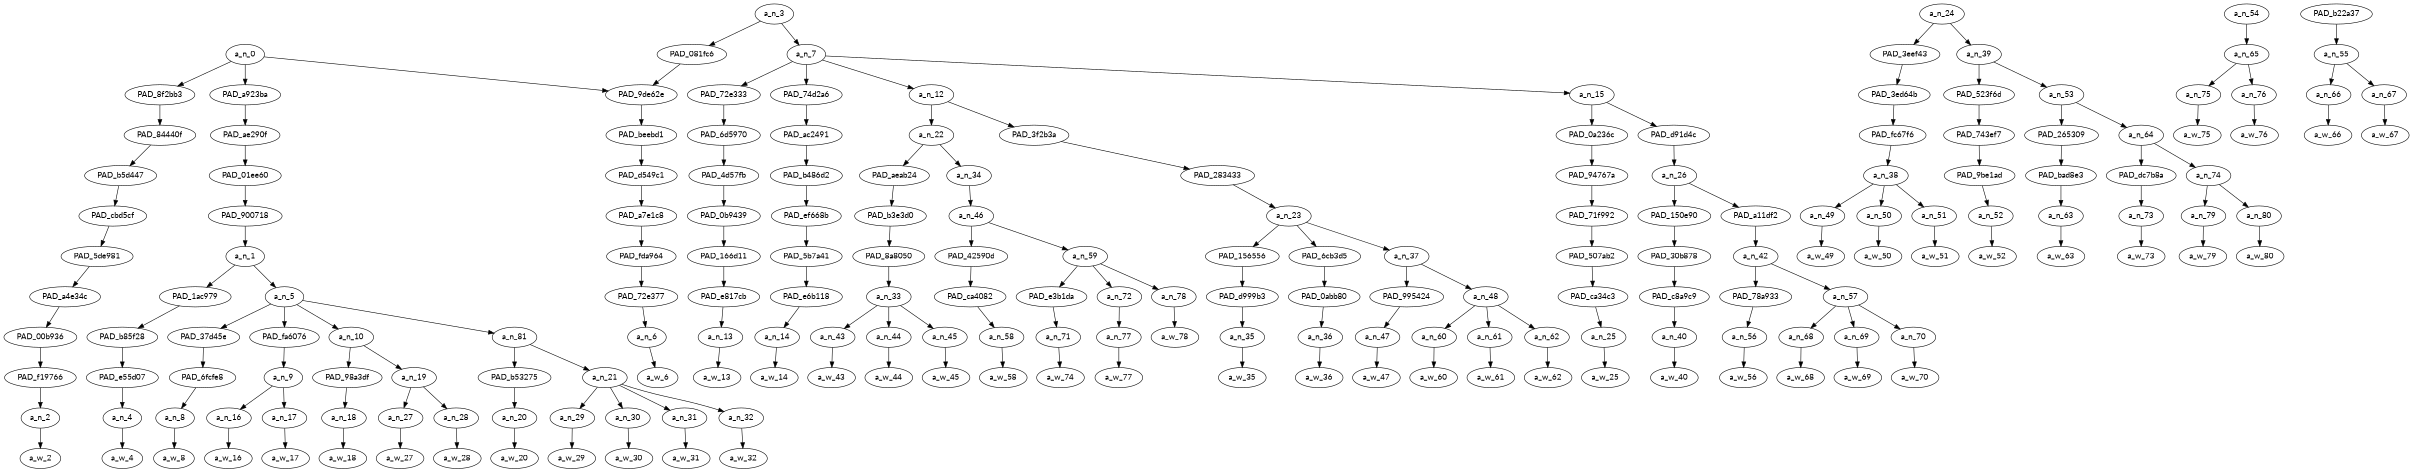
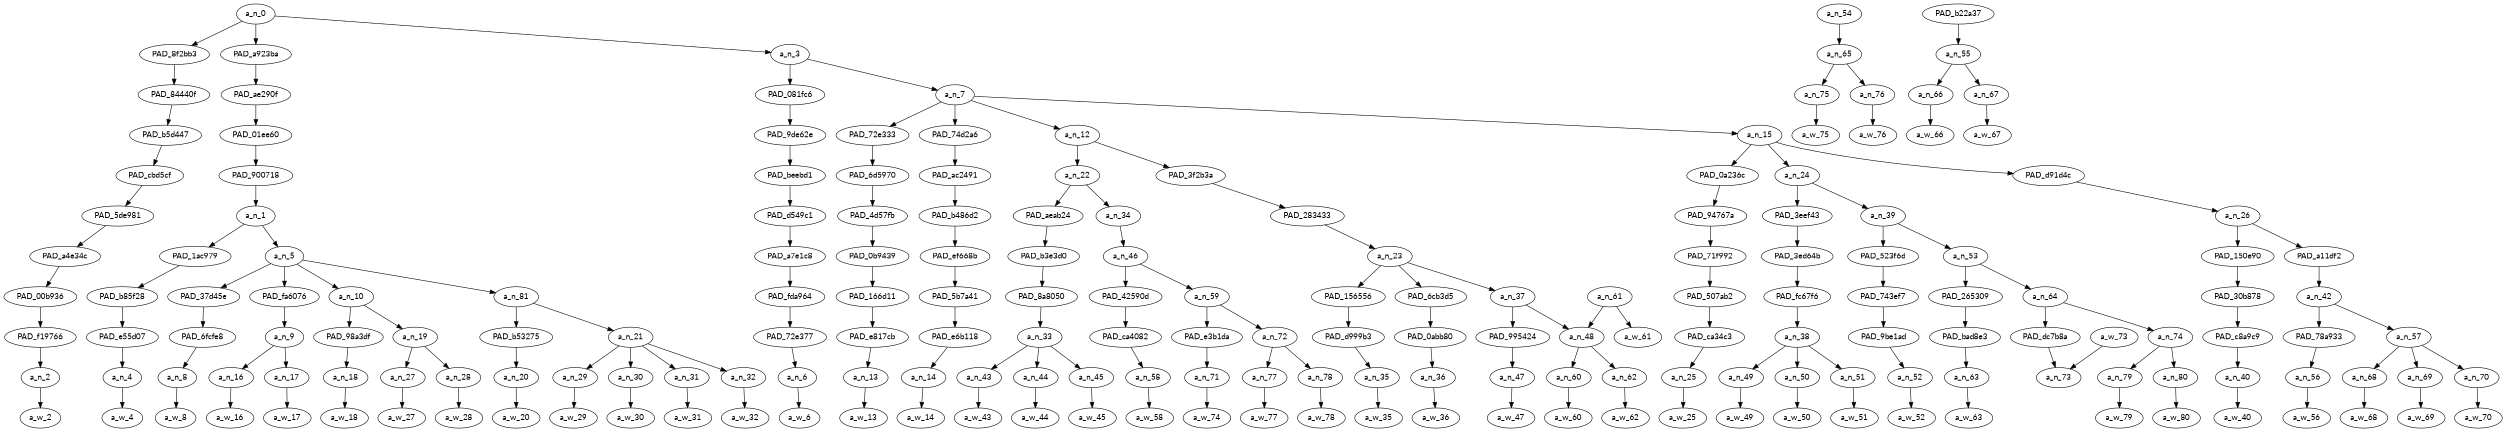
  strict digraph {
    fontname=Lato
    node [div_dir=1 fontname=Lato index=0 level=1 text_span="[12]" value=0.01015501]
    edge [fontname=Lato]
    a_n_0 [level=10 text_span="[0, 1, 2, 3, 4, 5, 6, 7, 8, 9, 10, 11, 12, 13, 14, 15, 16, 17, 18, 19, 20, 21, 22, 23, 24, 25, 26, 27, 28, 29, 30, 31, 32, 33, 34, 35, 36, 37, 38, 39, 40, 41, 42, 43, 44, 45, 46]" value=1.00000002]
    PAD_8f2bb3 [index=1 level=9]
    PAD_a923ba [level=9 text_span="[0, 1, 2, 3, 4, 5, 6, 7, 8, 9, 10, 11]" value=0.14700279]
    a_n_3 [index=2 level=9 text_span="[13, 14, 15, 16, 17, 18, 19, 20, 21, 22, 23, 24, 25, 26, 27, 28, 29, 30, 31, 32, 33, 34, 35, 36, 37, 38, 39, 40, 41, 42, 43, 44, 45, 46]" value=0.84233708]
    PAD_84440f [index=1 level=8]
    PAD_ae290f [level=8 text_span="[0, 1, 2, 3, 4, 5, 6, 7, 8, 9, 10, 11]" value=0.14700279]
    PAD_081fc6 [index=2 level=8 text_span="[13]" value=0.01088401]
    a_n_7 [index=3 level=8 text_span="[14, 15, 16, 17, 18, 19, 20, 21, 22, 23, 24, 25, 26, 27, 28, 29, 30, 31, 32, 33, 34, 35, 36, 37, 38, 39, 40, 41, 42, 43, 44, 45, 46]" value=0.83088985]
    PAD_b5d447 [index=1 level=7]
    PAD_01ee60 [level=7 text_span="[0, 1, 2, 3, 4, 5, 6, 7, 8, 9, 10, 11]" value=0.14700279]
    PAD_9de62e [index=2 level=7 text_span="[13]" value=0.01088401]
    PAD_72e333 [index=4 level=7 text_span="[27]" value=0.01288789]
    PAD_74d2a6 [index=5 level=7 text_span="[28]" value=0.01140554]
    a_n_12 [index=3 level=7 text_span="[14, 15, 16, 17, 18, 19, 20, 21, 22, 23, 24, 25, 26]" value=0.15842724]
    a_n_15 [index=6 level=7 text_span="[29, 30, 31, 32, 33, 34, 35, 36, 37, 38, 39, 40, 41, 42, 43, 44, 45, 46]" value=0.64759809]
    PAD_cbd5cf [index=1 level=6]
    PAD_5de981 [index=1 level=5]
    PAD_a4e34c [index=2 level=4]
    PAD_00b936 [index=5 level=3]
    PAD_f19766 [index=7 level=2]
    a_n_2 [index=12]
    a_w_2 [div_dir=0 index=12 level=0 value=i1]
    PAD_900718 [level=6 text_span="[0, 1, 2, 3, 4, 5, 6, 7, 8, 9, 10, 11]" value=0.14700279]
    a_n_1 [level=5 text_span="[0, 1, 2, 3, 4, 5, 6, 7, 8, 9, 10, 11]" value=0.14700279]
    PAD_1ac979 [level=4 text_span="[0]" value=0.01736364]
    a_n_5 [div_dir=-1 index=1 level=4 text_span="[1, 2, 3, 4, 5, 6, 7, 8, 9, 10, 11]" value=0.12959883]
    PAD_b85f28 [level=3 text_span="[0]" value=0.01736364]
    PAD_37d45e [div_dir=-1 index=1 level=3 text_span="[1]" value=0.01382020]
    PAD_fa6076 [div_dir=-1 index=2 level=3 text_span="[2, 3]" value=0.02433077]
    a_n_10 [index=3 level=3 text_span="[4, 5, 6]" value=0.03930877]
    n31 [index=4 label=a_n_81 level=3 text_span="[7, 8, 9, 10, 11]" value=0.05213776]
    PAD_e55d07 [level=2 text_span="[0]" value=0.01736364]
    PAD_6fcfe8 [div_dir=-1 index=1 level=2 text_span="[1]" value=0.01382020]
    a_n_9 [div_dir=-1 index=2 level=2 text_span="[2, 3]" value=0.02433077]
    PAD_98a3df [div_dir=-1 index=3 level=2 text_span="[4]" value=0.01236592]
    a_n_19 [index=4 level=2 text_span="[5, 6]" value=0.02691095]
    PAD_b53275 [index=5 level=2 text_span="[7]" value=0.00951431]
    a_n_21 [index=6 level=2 text_span="[8, 9, 10, 11]" value=0.04261120]
    a_n_4 [text_span="[0]" value=0.01736364]
    a_w_4 [div_dir=0 level=0 text_span="[0]" value=i]
    a_n_8 [div_dir=-1 index=1 text_span="[1]" value=0.01382020]
    a_n_16 [div_dir=-1 index=2 text_span="[2]" value=0.01028979]
    a_n_17 [div_dir=-1 index=3 text_span="[3]" value=0.01399264]
    a_n_18 [div_dir=-1 index=4 text_span="[4]" value=0.01236592]
    a_n_27 [index=5 text_span="[5]" value=0.01054949]
    a_n_28 [index=6 text_span="[6]" value=0.01631867]
    a_n_20 [index=7 text_span="[7]" value=0.00951431]
    a_n_29 [index=8 text_span="[8]" value=0.00974539]
    a_n_30 [index=9 text_span="[9]" value=0.01000566]
    a_n_31 [div_dir=-1 index=10 text_span="[10]" value=0.01029138]
    a_n_32 [div_dir=-1 index=11 text_span="[11]" value=0.01256852]
    a_w_8 [div_dir=0 index=1 level=0 text_span="[1]" value=graduated]
    a_w_16 [div_dir=0 index=2 level=0 text_span="[2]" value=from]
    a_w_17 [div_dir=0 index=3 level=0 text_span="[3]" value=university]
    a_w_18 [div_dir=0 index=4 level=0 text_span="[4]" value=high]
    a_w_27 [div_dir=0 index=5 level=0 text_span="[5]" value=in]
    a_w_28 [div_dir=0 index=6 level=0 text_span="[6]" value=irvine]
    a_w_20 [div_dir=0 index=7 level=0 text_span="[7]" value=in1]
    a_w_29 [div_dir=0 index=8 level=0 text_span="[8]" value=the]
    a_w_30 [div_dir=0 index=9 level=0 text_span="[9]" value=mid]
    a_w_31 [div_dir=0 index=10 level=0 text_span="[10]" value=7]
    a_w_32 [div_dir=0 index=11 level=0 text_span="[11]" value=0]
    PAD_beebd1 [index=2 level=6 text_span="[13]" value=0.01088401]
    PAD_6d5970 [index=5 level=6 text_span="[27]" value=0.01288789]
    PAD_ac2491 [index=6 level=6 text_span="[28]" value=0.01140554]
    a_n_22 [div_dir=-1 index=3 level=6 text_span="[14, 15, 16, 17, 18, 19, 20]" value=0.09133019]
    PAD_3f2b3a [index=4 level=6 text_span="[21, 22, 23, 24, 25, 26]" value=0.06706277]
    PAD_0a236c [index=8 level=6 text_span="[37]" value=0.03191487]
    a_n_24 [index=7 level=6 text_span="[29, 30, 31, 32, 33, 34, 35, 36]" value=0.12792226]
    PAD_d91d4c [index=9 level=6 text_span="[38, 39, 40, 41, 42, 43, 44, 45, 46]" value=0.48706376]
    PAD_d549c1 [index=2 level=5 text_span="[13]" value=0.01088401]
    PAD_a7e1c8 [index=3 level=4 text_span="[13]" value=0.01088401]
    PAD_fda964 [index=6 level=3 text_span="[13]" value=0.01088401]
    PAD_72e377 [index=8 level=2 text_span="[13]" value=0.01088401]
    a_n_6 [index=13 text_span="[13]" value=0.01088401]
    a_w_6 [div_dir=0 index=13 level=0 text_span="[13]" value=think]
    PAD_4d57fb [index=6 level=5 text_span="[27]" value=0.01288789]
    PAD_b486d2 [index=7 level=5 text_span="[28]" value=0.01140554]
    PAD_aeab24 [div_dir=-1 index=3 level=5 text_span="[14, 15, 16]" value=0.03341101]
    a_n_34 [index=4 level=5 text_span="[17, 18, 19, 20]" value=0.05791613]
    PAD_283433 [index=5 level=5 text_span="[21, 22, 23, 24, 25, 26]" value=0.06706277]
    PAD_94767a [index=10 level=5 text_span="[37]" value=0.03191487]
    PAD_3eef43 [div_dir=-1 index=8 level=5 text_span="[29, 30, 31]" value=0.04257058]
    a_n_39 [index=9 level=5 text_span="[32, 33, 34, 35, 36]" value=0.08531749]
    a_n_26 [index=11 level=5 text_span="[38, 39, 40, 41, 42, 43, 44, 45, 46]" value=0.48706376]
    PAD_0b9439 [index=7 level=4 text_span="[27]" value=0.01288789]
    PAD_166d11 [index=13 level=3 text_span="[27]" value=0.01288789]
    PAD_e817cb [index=17 level=2 text_span="[27]" value=0.01288789]
    a_n_13 [index=27 text_span="[27]" value=0.01288789]
    a_w_13 [div_dir=0 index=27 level=0 text_span="[27]" value=or]
    PAD_ef668b [index=8 level=4 text_span="[28]" value=0.01140554]
    PAD_5b7a41 [index=14 level=3 text_span="[28]" value=0.01140554]
    PAD_e6b118 [index=18 level=2 text_span="[28]" value=0.01140554]
    a_n_14 [index=28 text_span="[28]" value=0.01140554]
    a_w_14 [div_dir=0 index=28 level=0 text_span="[28]" value=so]
    PAD_b3e3d0 [div_dir=-1 index=4 level=4 text_span="[14, 15, 16]" value=0.03341101]
    a_n_46 [index=5 level=4 text_span="[17, 18, 19, 20]" value=0.05789191]
    a_n_23 [index=6 level=4 text_span="[21, 22, 23, 24, 25, 26]" value=0.06706277]
    PAD_8a8050 [div_dir=-1 index=7 level=3 text_span="[14, 15, 16]" value=0.03341101]
    PAD_42590d [index=8 level=3 text_span="[17]" value=0.01124695]
    a_n_59 [index=9 level=3 text_span="[18, 19, 20]" value=0.04662075]
    a_n_33 [div_dir=-1 index=9 level=2 text_span="[14, 15, 16]" value=0.03341101]
    a_n_43 [div_dir=-1 index=14 text_span="[14]" value=0.01160097]
    a_n_44 [div_dir=-1 index=15 text_span="[15]" value=0.01098232]
    a_n_45 [div_dir=-1 index=16 text_span="[16]" value=0.01079586]
    a_w_43 [div_dir=0 index=14 level=0 text_span="[14]" value=the1]
    a_w_44 [div_dir=0 index=15 level=0 text_span="[15]" value=last]
    a_w_45 [div_dir=0 index=16 level=0 text_span="[16]" value=time]
    PAD_ca4082 [index=10 level=2 text_span="[17]" value=0.01124695]
    PAD_e3b1da [div_dir=-1 index=11 level=2 text_span="[18]" value=0.01199231]
    a_n_72 [index=12 level=2 text_span="[19, 20]" value=0.03460728]
    a_n_58 [index=17 text_span="[17]" value=0.01124695]
    a_n_71 [div_dir=-1 index=18 text_span="[18]" value=0.01199231]
    a_n_77 [div_dir=-1 index=19 text_span="[19]" value=0.01339771]
    a_n_78 [index=20 text_span="[20]" value=0.02117911]
    a_w_58 [div_dir=0 index=17 level=0 text_span="[17]" value=it]
    n117 [div_dir=0 index=18 label=a_w_74 level=0 text_span="[18]" value=was]
    a_w_77 [div_dir=0 index=19 level=0 text_span="[19]" value=mostly]
    a_w_78 [div_dir=0 index=20 level=0 text_span="[20]" value=white]
    PAD_156556 [index=10 level=3 text_span="[21]" value=0.01152972]
    PAD_6cb3d5 [index=11 level=3 text_span="[22]" value=0.01176099]
    a_n_37 [index=12 level=3 text_span="[23, 24, 25, 26]" value=0.04371613]
    PAD_d999b3 [index=13 level=2 text_span="[21]" value=0.01152972]
    PAD_0abb80 [index=14 level=2 text_span="[22]" value=0.01176099]
    PAD_995424 [index=15 level=2 text_span="[23]" value=0.01003078]
    a_n_48 [index=16 level=2 text_span="[24, 25, 26]" value=0.03362679]
    a_n_35 [index=21 text_span="[21]" value=0.01152972]
    a_n_36 [index=22 text_span="[22]" value=0.01176099]
    a_n_47 [index=23 text_span="[23]" value=0.01003078]
    a_n_60 [index=24 text_span="[24]" value=0.00981141]
    a_n_61 [index=25 text_span="[25]" value=0.01021255]
    a_n_62 [index=26 text_span="[26]" value=0.01355382]
    a_w_35 [div_dir=0 index=21 level=0 text_span="[21]" value=was1]
    a_w_36 [div_dir=0 index=22 level=0 text_span="[22]" value=maybe]
    a_w_47 [div_dir=0 index=23 level=0 text_span="[23]" value=in2]
    a_w_60 [div_dir=0 index=24 level=0 text_span="[24]" value=the2]
    a_w_61 [div_dir=0 index=25 level=0 text_span="[25]" value=mid1]
    a_w_62 [div_dir=0 index=26 level=0 text_span="[26]" value="<number>"]
    PAD_71f992 [index=12 level=4 text_span="[37]" value=0.03191487]
    PAD_3ed64b [div_dir=-1 index=9 level=4 text_span="[29, 30, 31]" value=0.04257058]
    PAD_523f6d [index=10 level=4 text_span="[32]" value=0.01289851]
    a_n_53 [index=11 level=4 text_span="[33, 34, 35, 36]" value=0.07236006]
    PAD_150e90 [index=13 level=4 text_span="[38]" value=0.01461763]
    PAD_a11df2 [index=15 level=4 text_span="[43, 44, 45, 46]" value=0.38516068]
    PAD_507ab2 [index=19 level=3 text_span="[37]" value=0.03191487]
    PAD_ca34c3 [index=24 level=2 text_span="[37]" value=0.03191487]
    a_n_25 [index=37 text_span="[37]" value=0.03191487]
    a_w_25 [div_dir=0 index=37 level=0 text_span="[37]" value=and]
    PAD_fc67f6 [div_dir=-1 index=15 level=3 text_span="[29, 30, 31]" value=0.04257058]
    PAD_743ef7 [index=16 level=3 text_span="[32]" value=0.01289851]
    PAD_265309 [div_dir=-1 index=17 level=3 text_span="[33]" value=0.01410266]
    a_n_64 [index=18 level=3 text_span="[34, 35, 36]" value=0.05819734]
    a_n_38 [div_dir=-1 index=19 level=2 text_span="[29, 30, 31]" value=0.04257058]
    a_n_49 [index=29 text_span="[29]" value=0.01091762]
    a_n_50 [index=30 text_span="[30]" value=0.01149756]
    a_n_51 [div_dir=-1 index=31 text_span="[31]" value=0.02013662]
    a_w_49 [div_dir=0 index=29 level=0 text_span="[29]" value=all]
    a_w_50 [div_dir=0 index=30 level=0 text_span="[30]" value=the3]
    a_w_51 [div_dir=0 index=31 level=0 text_span="[31]" value=vc]
    PAD_9be1ad [index=20 level=2 text_span="[32]" value=0.01289851]
    PAD_bad8e3 [div_dir=-1 index=21 level=2 text_span="[33]" value=0.01410266]
    PAD_dc7b8a [index=22 level=2 text_span="[34]" value=0.01212523]
    a_n_74 [index=23 level=2 text_span="[35, 36]" value=0.04597971]
    a_n_52 [index=32 text_span="[32]" value=0.01289851]
    a_w_52 [div_dir=0 index=32 level=0 text_span="[32]" value=got]
    a_n_63 [div_dir=-1 index=33 text_span="[33]" value=0.01410266]
    a_n_73 [index=34 text_span="[34]" value=0.01212523]
    a_n_79 [div_dir=-1 index=35 text_span="[35]" value=0.02376532]
    a_n_80 [index=36 text_span="[36]" value=0.02214246]
    a_w_63 [div_dir=0 index=33 level=0 text_span="[33]" value=moved]
    a_w_73 [div_dir=0 index=34 level=0 text_span="[34]" value=into]
    a_w_79 [div_dir=0 index=35 level=0 text_span="[35]" value=garden]
    a_w_80 [div_dir=0 index=36 level=0 text_span="[36]" value=grove]
    PAD_30b878 [index=20 level=3 text_span="[38]" value=0.01461763]
    a_n_42 [index=23 level=3 text_span="[43, 44, 45, 46]" value=0.38516068]
    PAD_c8a9c9 [index=25 level=2 text_span="[38]" value=0.01461763]
    a_n_54 [index=21 level=3 text_span="[39, 40]" value=0.02512633]
    a_n_65 [index=26 level=2 text_span="[39, 40]" value=0.02511731]
    PAD_b22a37 [div_dir=-1 index=22 level=3 text_span="[41, 42]" value=0.06121898]
    a_n_55 [div_dir=-1 index=27 level=2 text_span="[41, 42]" value=0.06121898]
    PAD_78a933 [div_dir=-1 index=28 level=2 text_span="[43]" value=0.05385293]
    a_n_57 [index=29 level=2 text_span="[44, 45, 46]" value=0.32990739]
    a_n_40 [index=38 text_span="[38]" value=0.01461763]
    a_w_40 [div_dir=0 index=38 level=0 text_span="[38]" value=now]
    a_n_75 [div_dir=-1 index=39 text_span="[39]" value=0.01224035]
    a_n_76 [index=40 text_span="[40]" value=0.01286793]
    a_n_66 [index=41 text_span="[41]" value=0.01395765]
    a_n_67 [div_dir=-1 index=42 text_span="[42]" value=0.04718898]
    a_w_75 [div_dir=0 index=39 level=0 text_span="[39]" value=almost]
    a_w_76 [div_dir=0 index=40 level=0 text_span="[40]" value=all1]
    a_w_66 [div_dir=0 index=41 level=0 text_span="[41]" value=of]
    a_w_67 [div_dir=0 index=42 level=0 text_span="[42]" value=oc]
    a_n_56 [div_dir=-1 index=43 text_span="[43]" value=0.05385293]
    a_n_68 [index=44 text_span="[44]" value=0.26850034]
    a_n_69 [div_dir=-1 index=45 text_span="[45]" value=0.02477246]
    a_n_70 [index=46 text_span="[46]" value=0.03489799]
    a_w_56 [div_dir=0 index=43 level=0 text_span="[43]" value=is]
    a_w_68 [div_dir=0 index=44 level=0 text_span="[44]" value=beaners]
    a_w_69 [div_dir=0 index=45 level=0 text_span="[45]" value=and1]
    a_w_70 [div_dir=0 index=46 level=0 text_span="[46]" value=slopes]
    a_n_0 -> PAD_8f2bb3
    a_n_0 -> PAD_a923ba
-   a_n_0 -> PAD_9de62e
+   a_n_0 -> a_n_3
    PAD_8f2bb3 -> PAD_84440f
    PAD_a923ba -> PAD_ae290f
    a_n_3 -> PAD_081fc6
    a_n_3 -> a_n_7
    PAD_84440f -> PAD_b5d447
    PAD_ae290f -> PAD_01ee60
    PAD_081fc6 -> PAD_9de62e
    a_n_7 -> PAD_72e333
    a_n_7 -> PAD_74d2a6
    a_n_7 -> a_n_12
    a_n_7 -> a_n_15
    PAD_b5d447 -> PAD_cbd5cf
    PAD_01ee60 -> PAD_900718
    PAD_9de62e -> PAD_beebd1
    PAD_72e333 -> PAD_6d5970
    PAD_74d2a6 -> PAD_ac2491
    a_n_12 -> a_n_22
    a_n_12 -> PAD_3f2b3a
    a_n_15 -> PAD_0a236c
+   a_n_15 -> a_n_24
    a_n_15 -> PAD_d91d4c
    PAD_cbd5cf -> PAD_5de981
    PAD_5de981 -> PAD_a4e34c
    PAD_a4e34c -> PAD_00b936
    PAD_00b936 -> PAD_f19766
    PAD_f19766 -> a_n_2
    a_n_2 -> a_w_2
    PAD_900718 -> a_n_1
    a_n_1 -> PAD_1ac979
    a_n_1 -> a_n_5
    PAD_1ac979 -> PAD_b85f28
    a_n_5 -> PAD_37d45e
    a_n_5 -> PAD_fa6076
    a_n_5 -> a_n_10
    a_n_5 -> n31
    PAD_b85f28 -> PAD_e55d07
    PAD_37d45e -> PAD_6fcfe8
    PAD_fa6076 -> a_n_9
    a_n_10 -> PAD_98a3df
    a_n_10 -> a_n_19
    n31 -> PAD_b53275
    n31 -> a_n_21
    PAD_e55d07 -> a_n_4
    PAD_6fcfe8 -> a_n_8
    a_n_9 -> a_n_16
    a_n_9 -> a_n_17
    PAD_98a3df -> a_n_18
    a_n_19 -> a_n_27
    a_n_19 -> a_n_28
    PAD_b53275 -> a_n_20
    a_n_21 -> a_n_29
    a_n_21 -> a_n_30
    a_n_21 -> a_n_31
    a_n_21 -> a_n_32
    a_n_4 -> a_w_4
    a_n_8 -> a_w_8
    a_n_16 -> a_w_16
    a_n_17 -> a_w_17
    a_n_18 -> a_w_18
    a_n_27 -> a_w_27
    a_n_28 -> a_w_28
    a_n_20 -> a_w_20
    a_n_29 -> a_w_29
    a_n_30 -> a_w_30
    a_n_31 -> a_w_31
    a_n_32 -> a_w_32
    PAD_beebd1 -> PAD_d549c1
    PAD_6d5970 -> PAD_4d57fb
    PAD_ac2491 -> PAD_b486d2
    a_n_22 -> PAD_aeab24
    a_n_22 -> a_n_34
    PAD_3f2b3a -> PAD_283433
    PAD_0a236c -> PAD_94767a
    a_n_24 -> PAD_3eef43
    a_n_24 -> a_n_39
    PAD_d91d4c -> a_n_26
    PAD_d549c1 -> PAD_a7e1c8
    PAD_a7e1c8 -> PAD_fda964
    PAD_fda964 -> PAD_72e377
    PAD_72e377 -> a_n_6
    a_n_6 -> a_w_6
    PAD_4d57fb -> PAD_0b9439
    PAD_b486d2 -> PAD_ef668b
    PAD_aeab24 -> PAD_b3e3d0
    a_n_34 -> a_n_46
    PAD_283433 -> a_n_23
    PAD_94767a -> PAD_71f992
    PAD_3eef43 -> PAD_3ed64b
    a_n_39 -> PAD_523f6d
    a_n_39 -> a_n_53
    a_n_26 -> PAD_150e90
    a_n_26 -> PAD_a11df2
    PAD_0b9439 -> PAD_166d11
    PAD_166d11 -> PAD_e817cb
    PAD_e817cb -> a_n_13
    a_n_13 -> a_w_13
    PAD_ef668b -> PAD_5b7a41
    PAD_5b7a41 -> PAD_e6b118
    PAD_e6b118 -> a_n_14
    a_n_14 -> a_w_14
    PAD_b3e3d0 -> PAD_8a8050
    a_n_46 -> PAD_42590d
    a_n_46 -> a_n_59
    a_n_23 -> PAD_156556
    a_n_23 -> PAD_6cb3d5
    a_n_23 -> a_n_37
    PAD_8a8050 -> a_n_33
    PAD_42590d -> PAD_ca4082
    a_n_59 -> PAD_e3b1da
    a_n_59 -> a_n_72
    a_n_33 -> a_n_43
    a_n_33 -> a_n_44
    a_n_33 -> a_n_45
    a_n_43 -> a_w_43
    a_n_44 -> a_w_44
    a_n_45 -> a_w_45
    PAD_ca4082 -> a_n_58
    PAD_e3b1da -> a_n_71
    a_n_72 -> a_n_77
-   a_n_59 -> a_n_78
+   a_n_72 -> a_n_78
    a_n_58 -> a_w_58
    a_n_71 -> n117
    a_n_77 -> a_w_77
    a_n_78 -> a_w_78
    PAD_156556 -> PAD_d999b3
    PAD_6cb3d5 -> PAD_0abb80
    a_n_37 -> PAD_995424
    a_n_37 -> a_n_48
    PAD_d999b3 -> a_n_35
    PAD_0abb80 -> a_n_36
    PAD_995424 -> a_n_47
    a_n_48 -> a_n_60
-   a_n_48 -> a_n_61
+   a_n_61 -> a_n_48
    a_n_48 -> a_n_62
    a_n_35 -> a_w_35
    a_n_36 -> a_w_36
    a_n_47 -> a_w_47
    a_n_60 -> a_w_60
    a_n_61 -> a_w_61
    a_n_62 -> a_w_62
    PAD_71f992 -> PAD_507ab2
    PAD_3ed64b -> PAD_fc67f6
    PAD_523f6d -> PAD_743ef7
    a_n_53 -> PAD_265309
    a_n_53 -> a_n_64
    PAD_150e90 -> PAD_30b878
    PAD_a11df2 -> a_n_42
    PAD_507ab2 -> PAD_ca34c3
    PAD_ca34c3 -> a_n_25
    a_n_25 -> a_w_25
    PAD_fc67f6 -> a_n_38
    PAD_743ef7 -> PAD_9be1ad
    PAD_265309 -> PAD_bad8e3
    a_n_64 -> PAD_dc7b8a
    a_n_64 -> a_n_74
    a_n_38 -> a_n_49
    a_n_38 -> a_n_50
    a_n_38 -> a_n_51
    a_n_49 -> a_w_49
    a_n_50 -> a_w_50
    a_n_51 -> a_w_51
    PAD_9be1ad -> a_n_52
    PAD_bad8e3 -> a_n_63
    PAD_dc7b8a -> a_n_73
    a_n_74 -> a_n_79
    a_n_74 -> a_n_80
    a_n_52 -> a_w_52
    a_n_63 -> a_w_63
-   a_n_73 -> a_w_73
+   a_w_73 -> a_n_73
    a_n_79 -> a_w_79
    a_n_80 -> a_w_80
    PAD_30b878 -> PAD_c8a9c9
    a_n_42 -> PAD_78a933
    a_n_42 -> a_n_57
    PAD_c8a9c9 -> a_n_40
    a_n_54 -> a_n_65
    a_n_65 -> a_n_75
    a_n_65 -> a_n_76
    PAD_b22a37 -> a_n_55
    a_n_55 -> a_n_66
    a_n_55 -> a_n_67
    PAD_78a933 -> a_n_56
    a_n_57 -> a_n_68
    a_n_57 -> a_n_69
    a_n_57 -> a_n_70
    a_n_40 -> a_w_40
    a_n_75 -> a_w_75
    a_n_76 -> a_w_76
    a_n_66 -> a_w_66
    a_n_67 -> a_w_67
    a_n_56 -> a_w_56
    a_n_68 -> a_w_68
    a_n_69 -> a_w_69
    a_n_70 -> a_w_70
  }
